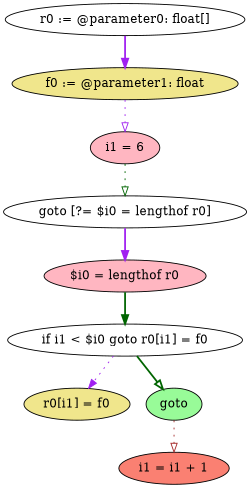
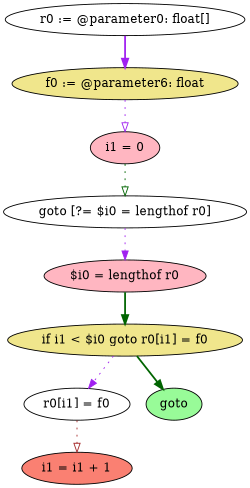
  digraph {
    node [fillcolor=white style=filled]
    edge [arrowhead=onormal color=purple style=dotted]
-   "f0 := @parameter1: float" [fillcolor=khaki]
+   "f0 := @parameter1: float" [fillcolor=khaki label="f0 := @parameter6: float"]
    "r0 := @parameter0: float[]"
-   "i1 = 0" [fillcolor=lightpink label="i1 = 6"]
+   "i1 = 0" [fillcolor=lightpink]
    "goto [?= $i0 = lengthof r0]"
    "$i0 = lengthof r0" [fillcolor=lightpink]
-   "if i1 < $i0 goto r0[i1] = f0"
+   "if i1 < $i0 goto r0[i1] = f0" [fillcolor=khaki]
    "i1 = i1 + 1" [fillcolor=salmon]
-   "r0[i1] = f0" [fillcolor=khaki]
+   "r0[i1] = f0"
    n9 [fillcolor=palegreen label=goto]
    "f0 := @parameter1: float" -> "i1 = 0"
    "r0 := @parameter0: float[]" -> "f0 := @parameter1: float" [arrowhead=normal style=bold]
    "i1 = 0" -> "goto [?= $i0 = lengthof r0]" [color=darkgreen]
-   "goto [?= $i0 = lengthof r0]" -> "$i0 = lengthof r0" [arrowhead=normal style=bold]
+   "goto [?= $i0 = lengthof r0]" -> "$i0 = lengthof r0" [arrowhead=normal]
    "$i0 = lengthof r0" -> "if i1 < $i0 goto r0[i1] = f0" [arrowhead=normal color=darkgreen style=bold]
    "if i1 < $i0 goto r0[i1] = f0" -> "r0[i1] = f0" [arrowhead=normal]
-   "if i1 < $i0 goto r0[i1] = f0" -> n9 [color=darkgreen style=bold]
-   n9 -> "i1 = i1 + 1" [color=brown]
+   "if i1 < $i0 goto r0[i1] = f0" -> n9 [arrowhead=normal color=darkgreen style=bold]
+   "r0[i1] = f0" -> "i1 = i1 + 1" [color=brown]
  }
